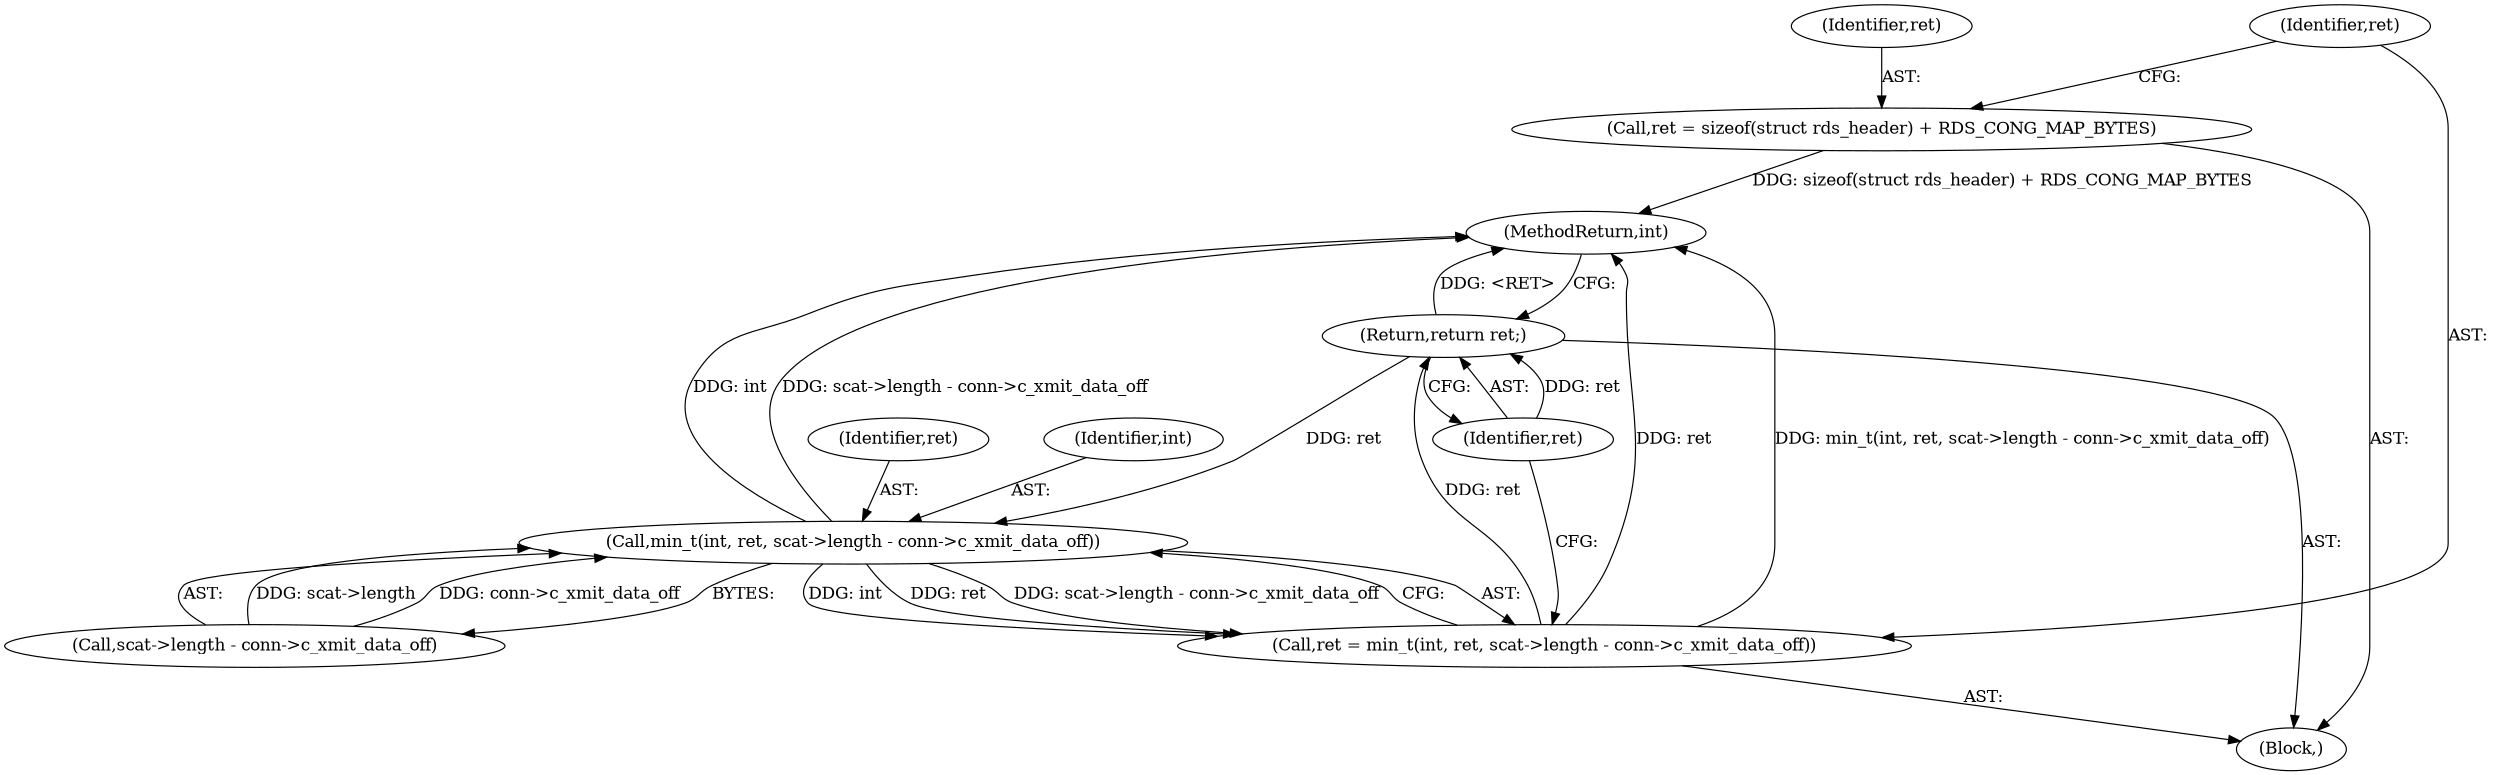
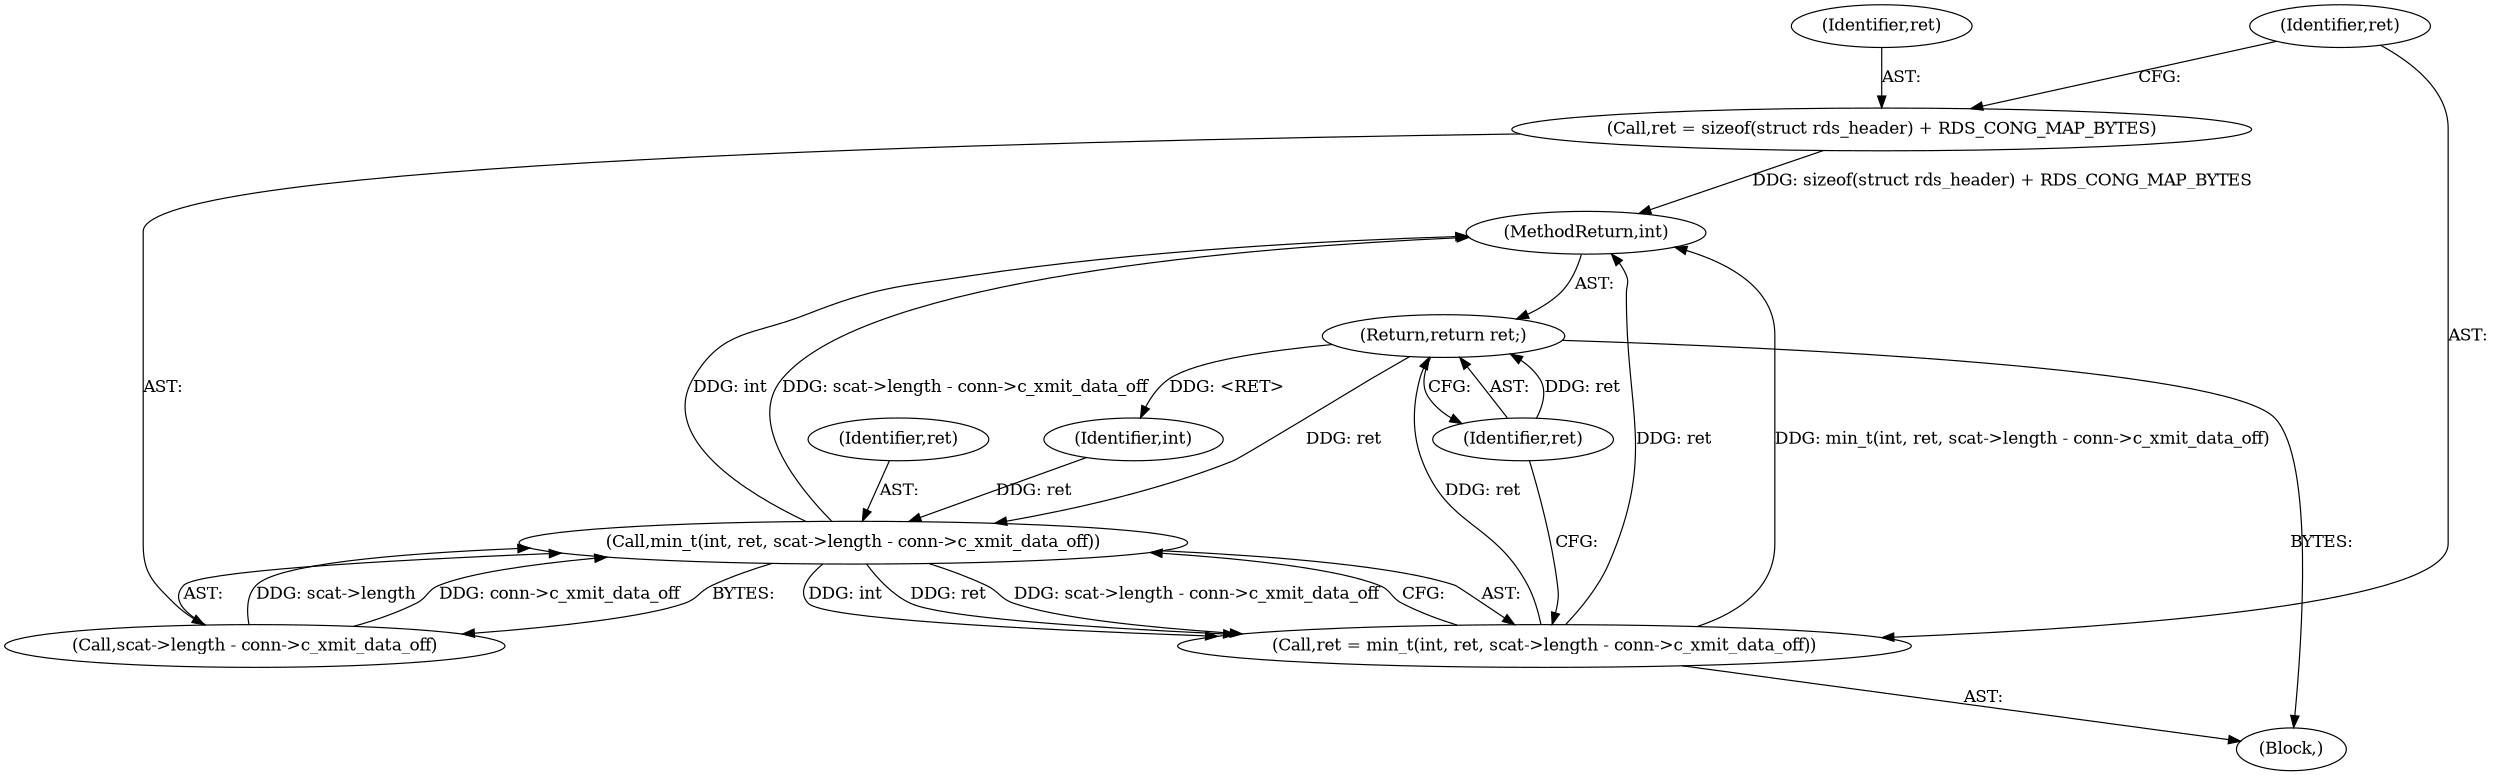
  digraph {
    n1 [label="(Call,ret = sizeof(struct rds_header) + RDS_CONG_MAP_BYTES)"]
    n2 [label="(MethodReturn,int)"]
    n3 [label="(Block,)"]
    n4 [label="(Call,min_t(int, ret, scat->length - conn->c_xmit_data_off))"]
    n5 [label="(Call,ret = min_t(int, ret, scat->length - conn->c_xmit_data_off))"]
    n6 [label="(Call,scat->length - conn->c_xmit_data_off)"]
    n7 [label="(Return,return ret;)"]
    n8 [label="(Identifier,ret)"]
    n9 [label="(Identifier,int)"]
    n10 [label="(Identifier,ret)"]
    n11 [label="(Identifier,ret)"]
    n12 [label="(Identifier,ret)"]
    n1 -> n2 [label="DDG: sizeof(struct rds_header) + RDS_CONG_MAP_BYTES"]
-   n1 -> n3 [label="AST: "]
-   n2 -> n7 [label="CFG: "]
+   n1 -> n6 [label="AST: "]
+   n2 -> n7 [label="AST: "]
    n4 -> n2 [label="DDG: scat->length - conn->c_xmit_data_off"]
    n4 -> n2 [label="DDG: int"]
    n4 -> n5 [label="AST: "]
    n4 -> n5 [label="DDG: int"]
    n4 -> n5 [label="DDG: ret"]
    n4 -> n5 [label="DDG: scat->length - conn->c_xmit_data_off"]
    n4 -> n6 [label="BYTES: "]
    n5 -> n2 [label="DDG: ret"]
    n5 -> n2 [label="DDG: min_t(int, ret, scat->length - conn->c_xmit_data_off)"]
    n5 -> n3 [label="AST: "]
    n5 -> n4 [label="CFG: "]
    n5 -> n7 [label="DDG: ret"]
    n6 -> n4 [label="AST: "]
    n6 -> n4 [label="DDG: scat->length"]
    n6 -> n4 [label="DDG: conn->c_xmit_data_off"]
-   n7 -> n2 [label="DDG: <RET>"]
-   n7 -> n3 [label="AST: "]
+   n7 -> n9 [label="DDG: <RET>"]
+   n7 -> n3 [label="BYTES: "]
    n7 -> n4 [label="DDG: ret"]
    n7 -> n8 [label="CFG: "]
    n8 -> n5 [label="CFG: "]
    n8 -> n7 [label="AST: "]
    n8 -> n7 [label="DDG: ret"]
-   n9 -> n4 [label="AST: "]
+   n9 -> n4 [label="DDG: ret"]
    n10 -> n1 [label="AST: "]
    n11 -> n4 [label="AST: "]
    n12 -> n1 [label="CFG: "]
    n12 -> n5 [label="AST: "]
  }
